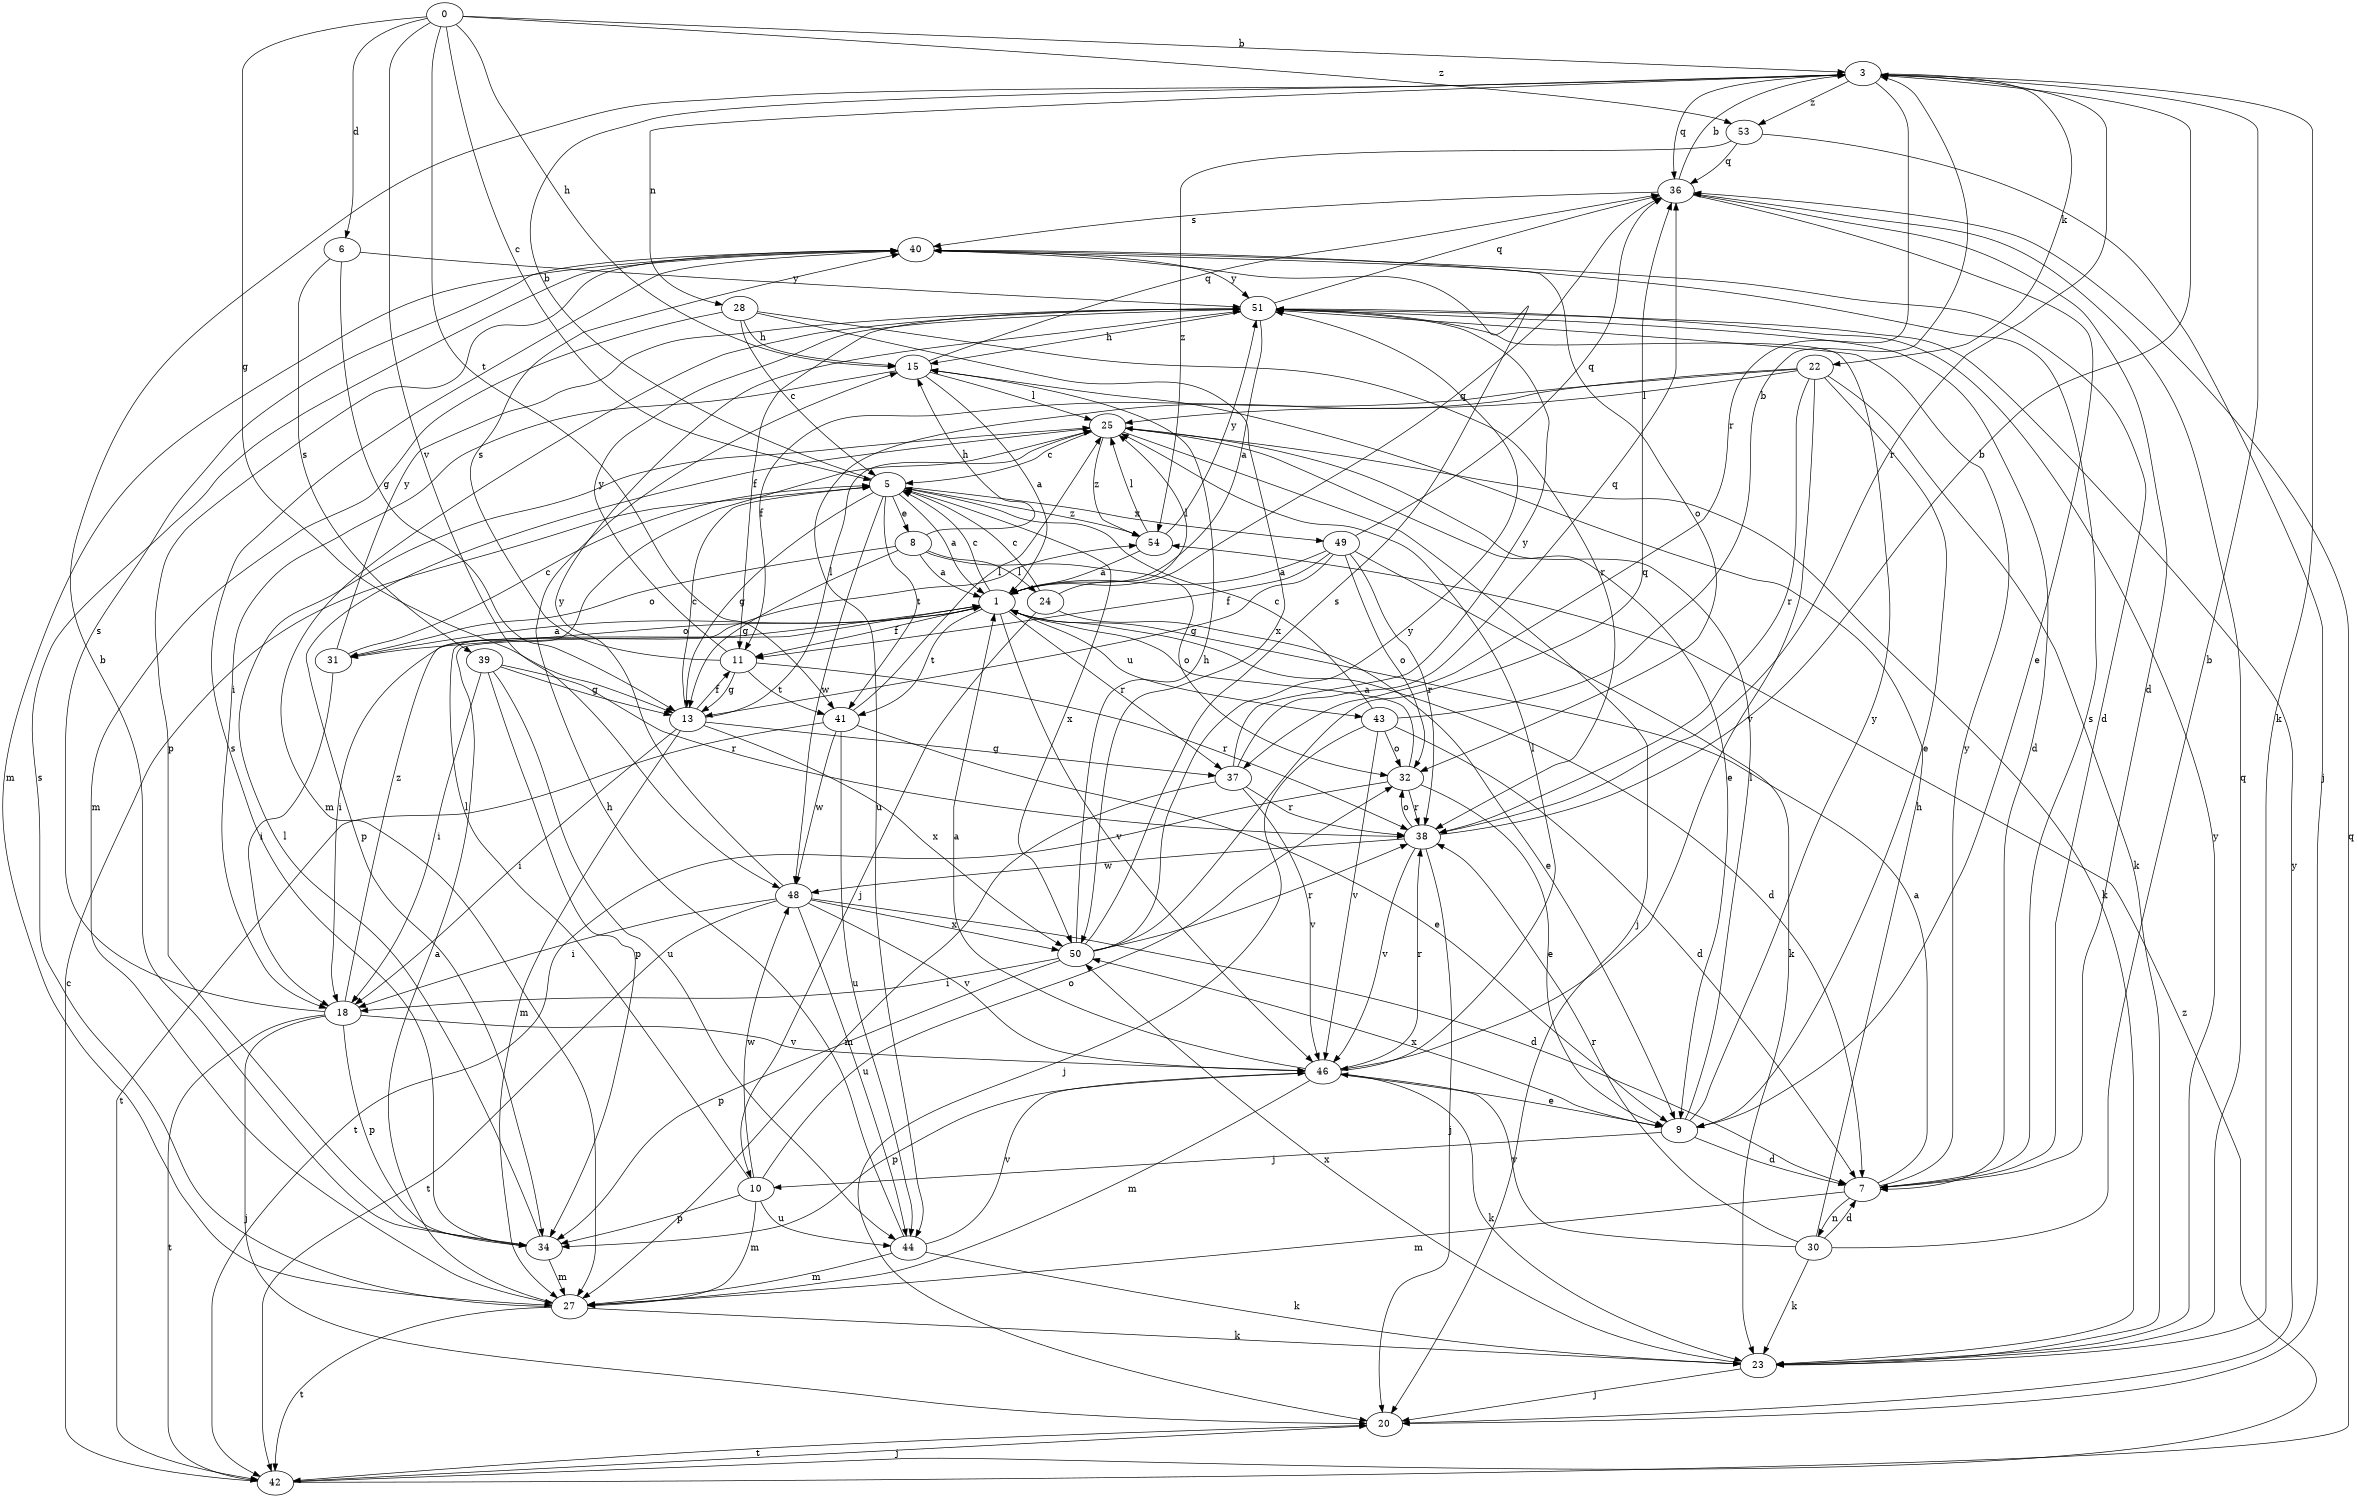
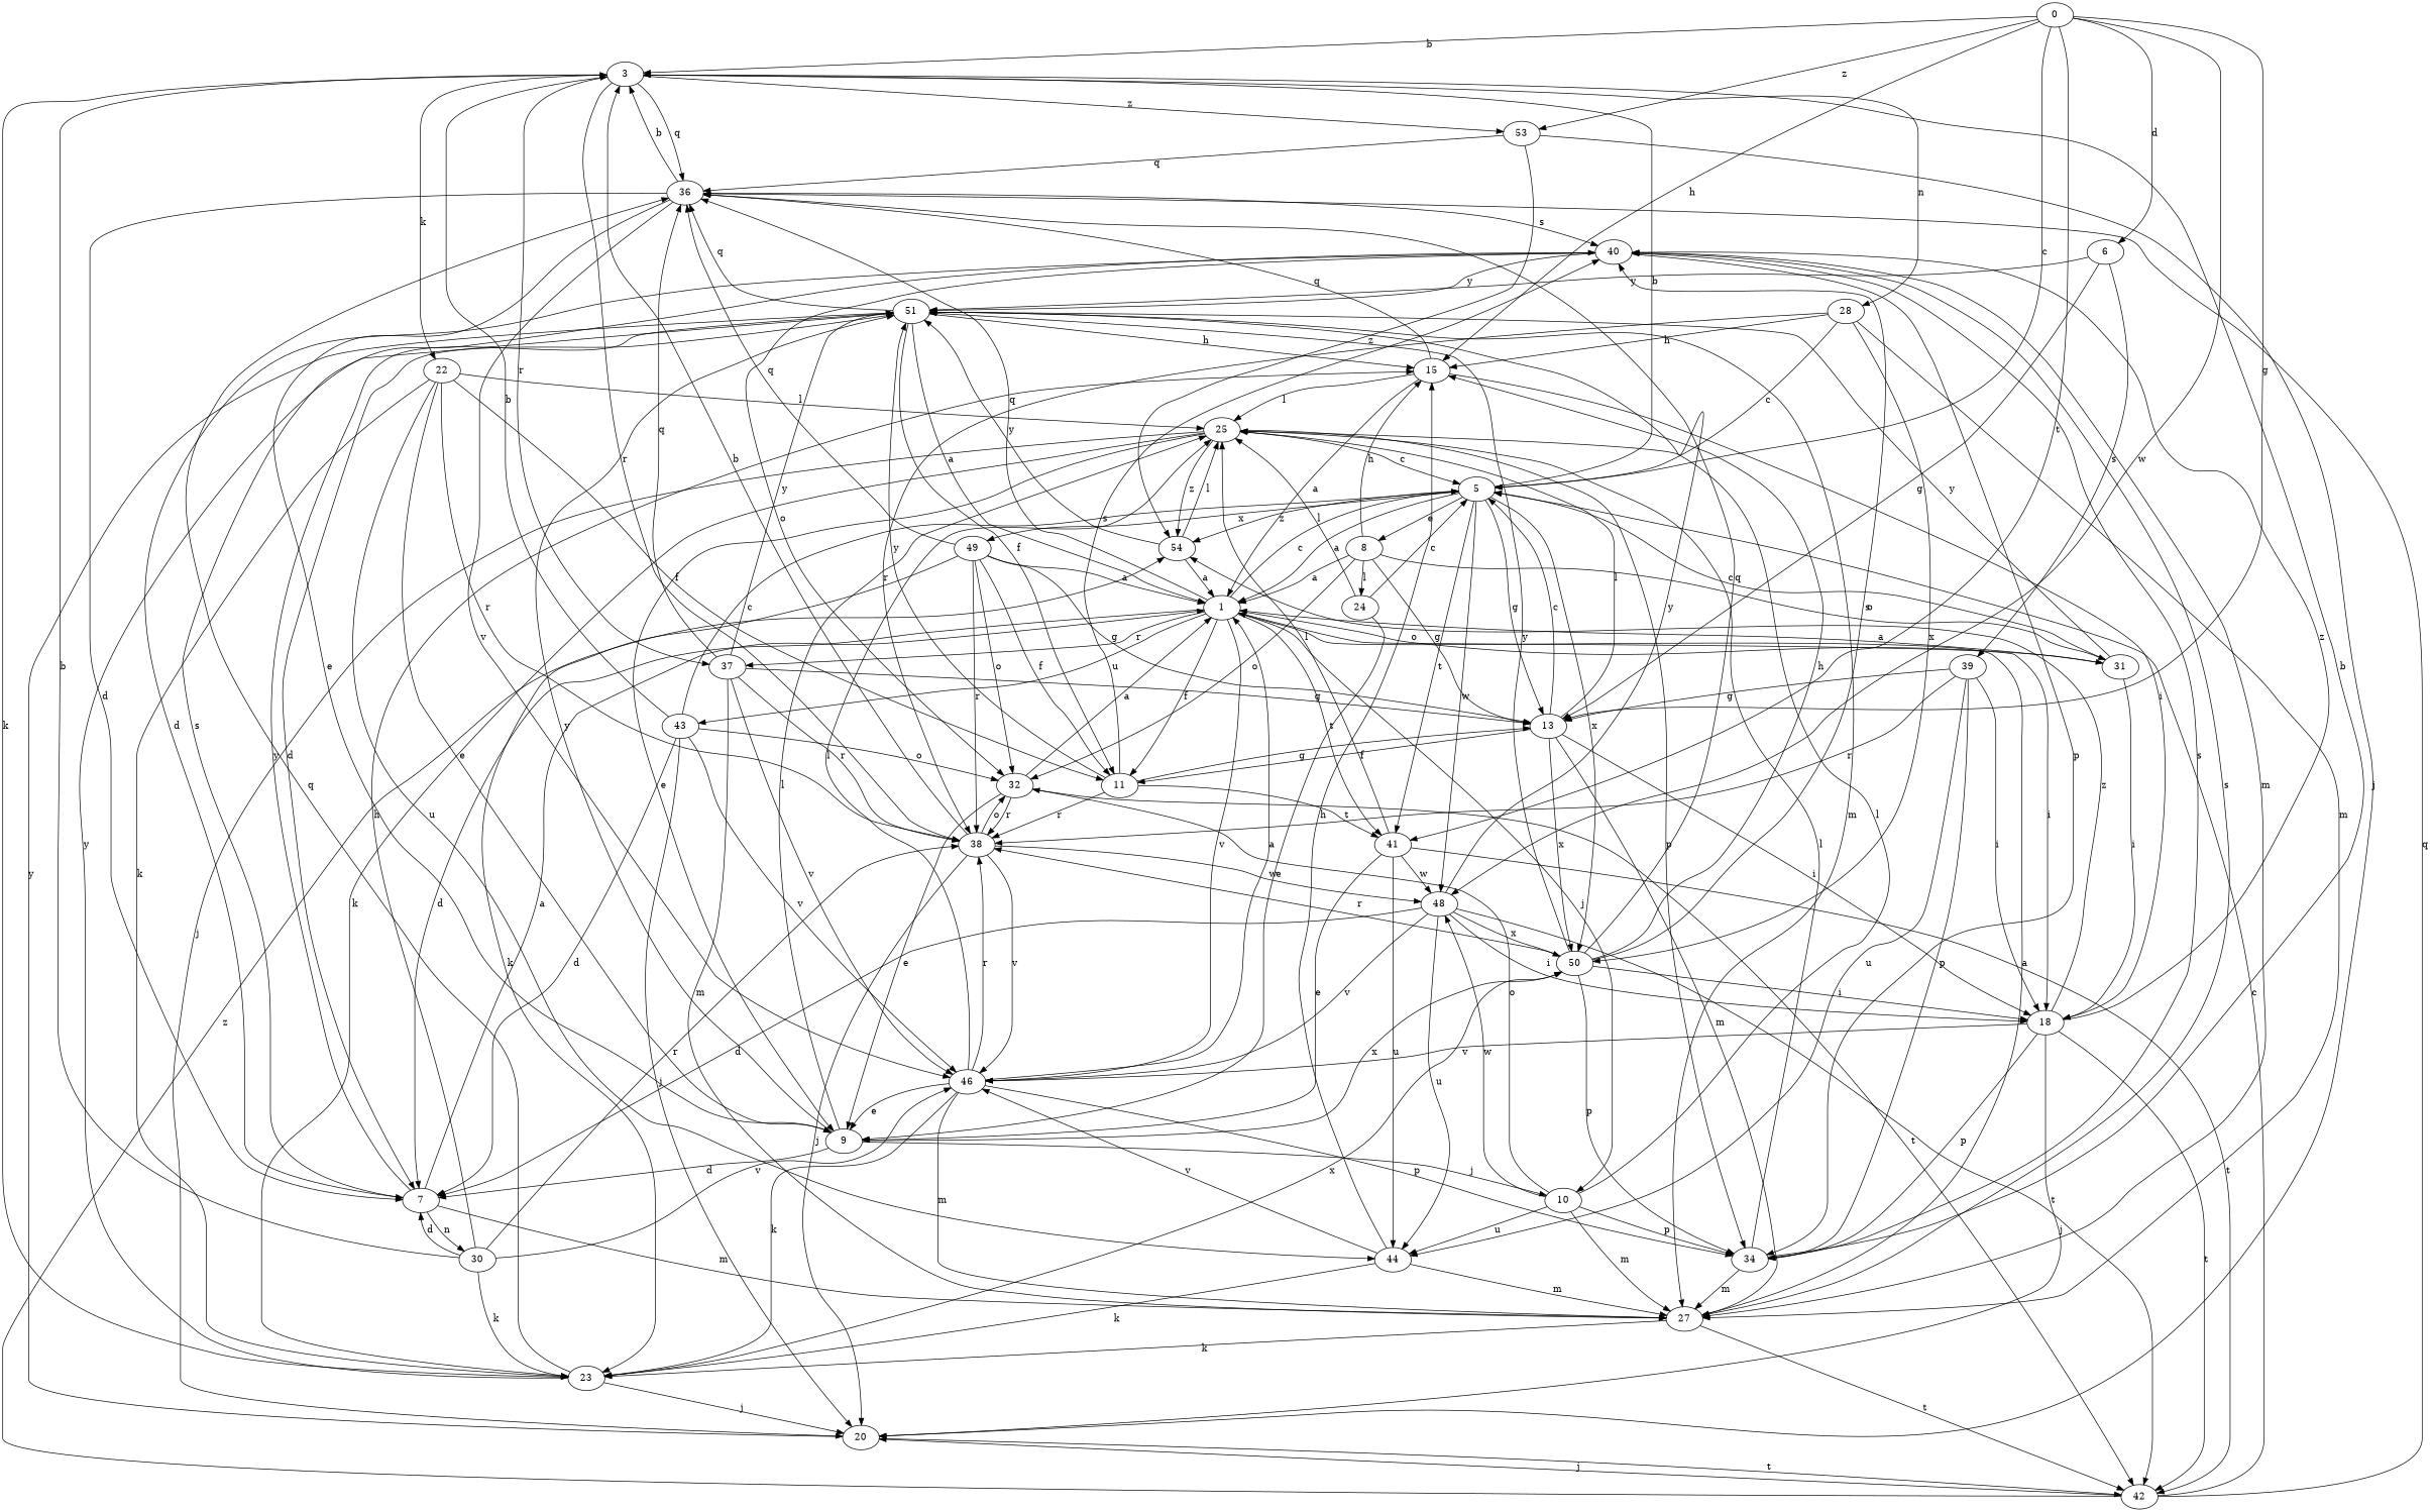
  strict digraph {
    0
    3
    5
    6
    13
    15
    41
    48
    53
    36
    37
    22
    23
    28
    38
    1
    8
    49
    50
    54
    39
    51
    11
    18
    27
    25
    9
    42
    44
    7
    46
    20
    n33 [label=10]
    31
    43
    30
    40
    34
    32
    24
    0 -> 3 [label=b]
    0 -> 5 [label=c]
    0 -> 6 [label=d]
    0 -> 13 [label=g]
    0 -> 15 [label=h]
    0 -> 41 [label=t]
-   0 -> 48 [label=v]
+   0 -> 48 [label=w]
    0 -> 53 [label=z]
    3 -> 53 [label=z]
    3 -> 36 [label=q]
    3 -> 37 [label=r]
    3 -> 22 [label=k]
    3 -> 23 [label=k]
    3 -> 28 [label=n]
    3 -> 38 [label=r]
    5 -> 3 [label=b]
    5 -> 13 [label=g]
    5 -> 41 [label=t]
    5 -> 48 [label=w]
    5 -> 1 [label=a]
    5 -> 8 [label=e]
    5 -> 49 [label=x]
    5 -> 50 [label=x]
    5 -> 54 [label=z]
    6 -> 13 [label=g]
    6 -> 39 [label=s]
    6 -> 51 [label=y]
    13 -> 5 [label=c]
    13 -> 50 [label=x]
    13 -> 11 [label=f]
    13 -> 18 [label=i]
    13 -> 27 [label=m]
    13 -> 25 [label=l]
    15 -> 36 [label=q]
    15 -> 1 [label=a]
    15 -> 18 [label=i]
    15 -> 25 [label=l]
    41 -> 48 [label=w]
    41 -> 25 [label=l]
    41 -> 9 [label=e]
    41 -> 42 [label=t]
    41 -> 44 [label=u]
    48 -> 50 [label=x]
    48 -> 51 [label=y]
    48 -> 18 [label=i]
    48 -> 42 [label=t]
    48 -> 44 [label=u]
    48 -> 7 [label=d]
    48 -> 46 [label=v]
    53 -> 36 [label=q]
    53 -> 54 [label=z]
    53 -> 20 [label=j]
    36 -> 3 [label=b]
    36 -> 9 [label=e]
    36 -> 7 [label=d]
-   22 -> 46 [label=v]
+   36 -> 46 [label=v]
    36 -> 40 [label=s]
-   13 -> 37 [label=g]
+   37 -> 13 [label=g]
    37 -> 36 [label=q]
    37 -> 38 [label=r]
    37 -> 51 [label=y]
    37 -> 27 [label=m]
    37 -> 46 [label=v]
    22 -> 23 [label=k]
    22 -> 38 [label=r]
    22 -> 11 [label=f]
    22 -> 25 [label=l]
    22 -> 9 [label=e]
    22 -> 44 [label=u]
    23 -> 36 [label=q]
    23 -> 50 [label=x]
    23 -> 51 [label=y]
    23 -> 20 [label=j]
    28 -> 5 [label=c]
    28 -> 15 [label=h]
    28 -> 38 [label=r]
    28 -> 50 [label=x]
    28 -> 27 [label=m]
    38 -> 3 [label=b]
    38 -> 48 [label=w]
    38 -> 46 [label=v]
    38 -> 20 [label=j]
    38 -> 32 [label=o]
    1 -> 5 [label=c]
    1 -> 41 [label=t]
    1 -> 36 [label=q]
    1 -> 37 [label=r]
    1 -> 11 [label=f]
    1 -> 18 [label=i]
    1 -> 7 [label=d]
    1 -> 46 [label=v]
-   24 -> n33 [label=j]
+   1 -> n33 [label=j]
    1 -> 31 [label=o]
    1 -> 43 [label=u]
    8 -> 13 [label=g]
    8 -> 15 [label=h]
    8 -> 1 [label=a]
    8 -> 31 [label=o]
    8 -> 32 [label=o]
    8 -> 24 [label=l]
    49 -> 13 [label=g]
    49 -> 36 [label=q]
    49 -> 23 [label=k]
    49 -> 38 [label=r]
    49 -> 1 [label=a]
    49 -> 11 [label=f]
    49 -> 32 [label=o]
    50 -> 15 [label=h]
    50 -> 36 [label=q]
    50 -> 38 [label=r]
    50 -> 51 [label=y]
    50 -> 18 [label=i]
    50 -> 40 [label=s]
    50 -> 34 [label=p]
    54 -> 1 [label=a]
    54 -> 51 [label=y]
    54 -> 25 [label=l]
    39 -> 13 [label=g]
    39 -> 38 [label=r]
    39 -> 18 [label=i]
    39 -> 44 [label=u]
    39 -> 34 [label=p]
    51 -> 15 [label=h]
    51 -> 36 [label=q]
    51 -> 1 [label=a]
    51 -> 11 [label=f]
    51 -> 27 [label=m]
    51 -> 7 [label=d]
    11 -> 13 [label=g]
    11 -> 41 [label=t]
    11 -> 38 [label=r]
    11 -> 51 [label=y]
    11 -> 40 [label=s]
    18 -> 54 [label=z]
    18 -> 42 [label=t]
    18 -> 46 [label=v]
    18 -> 20 [label=j]
-   18 -> 40 [label=s]
+   18 -> 40 [label=z]
    18 -> 34 [label=p]
    27 -> 23 [label=k]
    27 -> 1 [label=a]
    27 -> 42 [label=t]
    27 -> 40 [label=s]
    25 -> 5 [label=c]
    25 -> 23 [label=k]
    25 -> 54 [label=z]
    25 -> 9 [label=e]
    25 -> 20 [label=j]
    25 -> 34 [label=p]
    9 -> 50 [label=x]
    9 -> 51 [label=y]
    9 -> 25 [label=l]
    9 -> 7 [label=d]
    9 -> n33 [label=j]
    42 -> 5 [label=c]
    42 -> 36 [label=q]
    42 -> 54 [label=z]
    42 -> 20 [label=j]
    44 -> 15 [label=h]
    44 -> 23 [label=k]
    44 -> 27 [label=m]
    44 -> 46 [label=v]
    7 -> 1 [label=a]
    7 -> 51 [label=y]
    7 -> 27 [label=m]
    7 -> 30 [label=n]
    7 -> 40 [label=s]
    46 -> 23 [label=k]
    46 -> 38 [label=r]
    46 -> 1 [label=a]
    46 -> 27 [label=m]
    46 -> 25 [label=l]
    46 -> 9 [label=e]
    46 -> 34 [label=p]
    20 -> 51 [label=y]
    20 -> 42 [label=t]
    n33 -> 48 [label=w]
    n33 -> 27 [label=m]
    n33 -> 25 [label=l]
    n33 -> 44 [label=u]
    n33 -> 34 [label=p]
    n33 -> 32 [label=o]
    31 -> 5 [label=c]
    31 -> 1 [label=a]
    31 -> 51 [label=y]
    31 -> 18 [label=i]
    43 -> 3 [label=b]
    43 -> 5 [label=c]
    43 -> 7 [label=d]
    43 -> 46 [label=v]
    43 -> 20 [label=j]
    43 -> 32 [label=o]
    30 -> 3 [label=b]
    30 -> 15 [label=h]
    30 -> 23 [label=k]
    30 -> 38 [label=r]
    30 -> 7 [label=d]
    30 -> 46 [label=v]
    40 -> 51 [label=y]
    40 -> 27 [label=m]
    40 -> 7 [label=d]
    40 -> 34 [label=p]
    40 -> 32 [label=o]
    34 -> 3 [label=b]
    34 -> 27 [label=m]
    34 -> 25 [label=l]
    34 -> 40 [label=s]
    32 -> 38 [label=r]
    32 -> 1 [label=a]
    32 -> 9 [label=e]
    32 -> 42 [label=t]
    24 -> 5 [label=c]
    24 -> 25 [label=l]
    24 -> 9 [label=e]
  }
